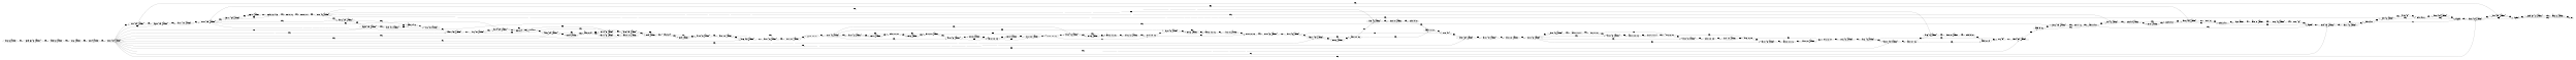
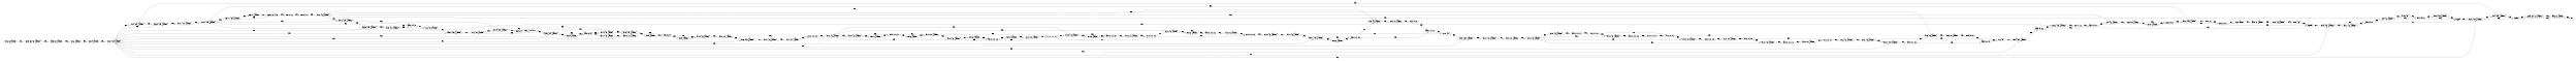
  digraph {
    rankdir=LR
    n1 [label="sub sp , sp , # address"]
    n2 [label="stp x29 , x30 , [ sp , # address ]"]
    n3 [label="add x29 , sp , # address"]
    n4 [label="mov w8 , # address"]
    n5 [label="mov w9 , # address"]
    n6 [label="stur x0 , [ x29 , #- address ]"]
    n7 [label="stur x1 , [ x29 , #- address ]"]
    n8 [label="ldur x10 , [ x29 , #- address ]"]
    n9 [label="ldur x10 , [ x29 , #- address ]"]
    n10 [label="ldur x10 , [ x29 , #- address ]"]
    n11 [label="ldur x8 , [ x29 , #- address ]"]
    n12 [label="ldur x8 , [ x29 , #- address ]"]
    n13 [label="ldur x8 , [ x29 , #- address ]"]
    n14 [label="ldur x17 , [ x29 , #- address ]"]
    n15 [label="ldur x17 , [ x29 , #- address ]"]
    n16 [label="ldur x17 , [ x29 , #- address ]"]
    n17 [label="ldur x9 , [ x29 , #- address ]"]
    n18 [label="ldur x9 , [ x29 , #- address ]"]
    n19 [label="ldur x0 , [ x29 , #- address ]"]
    n20 [label="ldur x1 , [ x29 , #- address ]"]
    n21 [label="ldr w11 , [ x10 , # address ]"]
    n22 [label="ldr w9 , [ x10 , # address ]"]
    n23 [label="str w8 , [ x10 , # address ]"]
    n24 [label="ldr w8 , [ x10 , # address ]"]
    n25 [label="mov x9 , # address"]
    n26 [label="add x8 , x8 , x9"]
    n27 [label="mov x9 , # address"]
    n28 [label="add x8 , x8 , x9"]
    n29 [label="ldr w11 , [ x8 , # address ]"]
    n30 [label="mov x18 , # address"]
    n31 [label="add x17 , x17 , x18"]
    n32 [label="ldr w10 , [ x17 , # address ]"]
    n33 [label="add x17 , x17 , x18"]
    n34 [label="add x9 , x9 , x18"]
    n35 [label="ldr x17 , [ sp , # address ]"]
    n36 [label="add x0 , x9 , x17"]
    n37 [label="ldur x2 , [ x29 , #- address ]"]
    n38 [label="bl symbol"]
    n39 [label="bl symbol"]
    n40 [label="stur w11 , [ x29 , #- address ]"]
    n41 [label="ldur w11 , [ x29 , #- address ]"]
    n42 [label="ldur w8 , [ x29 , #- address ]"]
    n43 [label="ldur w9 , [ x29 , #- address ]"]
    n44 [label="ldur w8 , [ x29 , #- address ]"]
    n45 [label="ldur w8 , [ x29 , #- address ]"]
    n46 [label="cmp w11 , # address"]
    n47 [label="csel w8 , w8 , w9 , cc"]
    n48 [label="add w8 , w9 , w8"]
    n49 [label="b.hs address"]
    n50 [label="cmp w8 , w9"]
    n51 [label="mov w17 , w8"]
    n52 [label="mov w1 , w8"]
    n53 [label="mov w10 , w8"]
    n54 [label="sxtw x10 , w10"]
    n55 [label="str x10 , [ sp , # address ]"]
    n56 [label="ldr x0 , [ sp , # address ]"]
    n57 [label="ldr x0 , [ sp , # address ]"]
    n58 [label="ldr x9 , [ sp , # address ]"]
    n59 [label="ldr x9 , [ sp , # address ]"]
    n60 [label="subs x0 , x0 , # address"]
    n61 [label="subs x0 , x0 , # address"]
    n62 [label="subs x9 , x9 , # address"]
    n63 [label="ldr x18 , [ sp ]"]
    n64 [label="mul x1 , x9 , x18"]
    n65 [label="str w10 , [ x8 , # address ]"]
    n66 [label="mov x9 , # address"]
    n67 [label="ldr w10 , [ x8 , # address ]"]
    n68 [label="ldr w10 , [ x8 , # address ]"]
    n69 [label="lsl w10 , w10 , # address"]
-   n70 [label="orr w10 , w10 , w11"]
+   n70 [label="orr w10 , w10 , w15"]
    n71 [label="str w10 , [ sp , # address ]"]
    n72 [label="lsr w11 , w11 , # address"]
    n73 [label="ldr w10 , [ sp , # address ]"]
    n74 [label="ldr w12 , [ sp , # address ]"]
    n75 [label="ldr w12 , [ sp , # address ]"]
    n76 [label="ldr w12 , [ sp , # address ]"]
    n77 [label="mov w11 , # address"]
    n78 [label="and w10 , w10 , w11"]
    n79 [label="mov w13 , # address"]
    n80 [label="and w12 , w12 , w13"]
    n81 [label="mov w15 , # address"]
    n82 [label="and w12 , w12 , w15"]
    n83 [label="mov w16 , # address"]
    n84 [label="and w12 , w12 , w16"]
    n85 [label="mov x8 , # address"]
    n86 [label="lsr w10 , w10 , # address"]
    n87 [label="orr w10 , w10 , w12"]
    n88 [label="orr w10 , w10 , w12"]
    n89 [label="mov x14 , # address"]
    n90 [label="lsr w12 , w12 , # address"]
    n91 [label="orr w10 , w10 , w12"]
    n92 [label="lsl w12 , w12 , # address"]
    n93 [label="str w10 , [ sp , # address ]"]
    n94 [label="lsl w12 , w12 , # address"]
    n95 [label="ldr w10 , [ sp , # address ]"]
    n96 [label="str w10 , [ x17 ]"]
    n97 [label="add x17 , x17 , x0"]
    n98 [label="mul x0 , x9 , x0"]
    n99 [label="lsl w10 , w10 , # address"]
    n100 [label="str w10 , [ sp , # address ]"]
    n101 [label="ldr w10 , [ sp , # address ]"]
    n102 [label="ldr w10 , [ sp , # address ]"]
    n103 [label="ldr w10 , [ sp , # address ]"]
    n104 [label="ldr w10 , [ sp , # address ]"]
    n105 [label="and w10 , w10 , w11"]
    n106 [label="and w10 , w10 , w13"]
    n107 [label="and w10 , w10 , w15"]
    n108 [label="and w10 , w10 , w16"]
    n109 [label="lsr w8 , w10 , w8"]
    n110 [label="orr w8 , w8 , w10"]
    n111 [label="orr w8 , w8 , w10"]
    n112 [label="lsr w10 , w10 , w14"]
    n113 [label="orr w8 , w8 , w10"]
    n114 [label="lsl w10 , w10 , # address"]
    n115 [label="str w8 , [ sp , # address ]"]
    n116 [label="lsl w10 , w10 , # address"]
    n117 [label="ldr w8 , [ sp , # address ]"]
    n118 [label="str w8 , [ x9 ]"]
    n119 [label="add x9 , x17 , x9"]
    n120 [label="mul x9 , x9 , x0"]
    n121 [label="add x0 , x9 , x17"]
    n122 [label="bl symbol"]
    n123 [label="mov x17 , # address"]
    n124 [label="mul x9 , x9 , x17"]
    n125 [label="subs x2 , x9 , x1"]
    n126 [label="adrp x1 , address"]
    n127 [label="add x1 , x1 , # address"]
    n128 [label="str x18 , [ sp , # address ]"]
    n129 [label="str x17 , [ sp ]"]
    n130 [label="ldp x29 , x30 , [ sp , # address ]"]
    n131 [label=ret]
    n132 [label="add sp , sp , # address"]
    n133 [label="add w10 , w10 , # address"]
    n1 -> n2 [label=CFG]
    n2 -> n3 [label=CFG]
    n3 -> n4 [label=CFG]
    n4 -> n5 [label=CFG]
    n5 -> n6 [label=CFG]
    n6 -> n7 [label=CFG]
    n6 -> n8 [label=DFG]
    n6 -> n9 [label=DFG]
    n6 -> n10 [label=DFG]
    n6 -> n11 [label=DFG]
    n6 -> n12 [label=DFG]
    n6 -> n13 [label=DFG]
    n6 -> n14 [label=DFG]
    n6 -> n15 [label=DFG]
    n6 -> n16 [label=DFG]
    n6 -> n17 [label=DFG]
    n6 -> n18 [label=DFG]
    n6 -> n19 [label=DFG]
    n7 -> n8 [label=CFG]
    n7 -> n20 [label=DFG]
    n8 -> n21 [label=DFG]
    n9 -> n22 [label=DFG]
    n9 -> n23 [label=DFG]
    n10 -> n24 [label=DFG]
    n11 -> n25 [label=CFG]
    n11 -> n26 [label=DFG]
    n12 -> n27 [label=CFG]
    n12 -> n28 [label=DFG]
    n13 -> n29 [label=DFG]
    n14 -> n30 [label=CFG]
    n14 -> n31 [label=DFG]
    n15 -> n32 [label=DFG]
    n16 -> n33 [label=DFG]
    n17 -> n34 [label=DFG]
    n18 -> n35 [label=CFG]
    n18 -> n36 [label=DFG]
    n19 -> n20 [label=CFG]
    n19 -> n39 [label=DFG]
    n20 -> n39 [label=DFG]
    n21 -> n40 [label=DFG]
    n22 -> n48 [label=DFG]
    n23 -> n10 [label=CFG]
    n24 -> n43 [label=CFG]
    n24 -> n49 [label=DFG]
    n25 -> n26 [label=CFG]
    n26 -> n66 [label=CFG]
    n26 -> n67 [label=DFG]
    n27 -> n28 [label=CFG]
    n28 -> n65 [label=DFG]
    n28 -> n68 [label=DFG]
    n29 -> n72 [label=DFG]
    n30 -> n31 [label=CFG]
    n31 -> n56 [label=CFG]
    n31 -> n97 [label=DFG]
    n32 -> n99 [label=DFG]
    n33 -> n57 [label=CFG]
    n33 -> n119 [label=DFG]
    n34 -> n44 [label=CFG]
    n34 -> n121 [label=DFG]
    n35 -> n36 [label=CFG]
    n36 -> n38 [label=DFG]
    n36 -> n59 [label=CFG]
    n37 -> n38 [label=DFG]
    n38 -> n19 [label=CFG]
    n39 -> n130 [label=CFG]
    n39 -> n131 [label=DFG]
    n40 -> n41 [label=DFG]
    n40 -> n42 [label=DFG]
    n40 -> n43 [label=DFG]
    n40 -> n44 [label=DFG]
    n40 -> n45 [label=DFG]
    n41 -> n46 [label=CFG]
    n41 -> n47 [label=DFG]
    n42 -> n9 [label=CFG]
    n42 -> n48 [label=DFG]
    n43 -> n49 [label=DFG]
    n43 -> n50 [label=CFG]
    n44 -> n51 [label=DFG]
    n45 -> n52 [label=DFG]
    n46 -> n47 [label=CFG]
    n47 -> n53 [label=DFG]
    n48 -> n23 [label=DFG]
    n49 -> n11 [label=CFG]
    n49 -> n12 [label=CFG]
    n50 -> n49 [label=CFG]
    n50 -> n65 [label=DFG]
    n51 -> n121 [label=DFG]
    n52 -> n125 [label=DFG]
    n53 -> n54 [label=DFG]
    n54 -> n55 [label=DFG]
    n55 -> n42 [label=CFG]
    n55 -> n56 [label=DFG]
    n55 -> n57 [label=DFG]
    n55 -> n58 [label=DFG]
    n55 -> n59 [label=DFG]
    n56 -> n60 [label=DFG]
    n57 -> n61 [label=DFG]
    n58 -> n62 [label=DFG]
    n59 -> n63 [label=CFG]
    n59 -> n64 [label=DFG]
    n60 -> n98 [label=DFG]
    n61 -> n120 [label=DFG]
    n62 -> n123 [label=CFG]
    n62 -> n124 [label=DFG]
    n63 -> n64 [label=CFG]
    n64 -> n37 [label=CFG]
    n64 -> n38 [label=DFG]
    n65 -> n11 [label=CFG]
    n66 -> n67 [label=CFG]
    n67 -> n69 [label=DFG]
    n68 -> n133 [label=DFG]
    n69 -> n13 [label=CFG]
    n69 -> n70 [label=DFG]
    n70 -> n71 [label=DFG]
    n71 -> n73 [label=DFG]
    n71 -> n74 [label=DFG]
    n71 -> n75 [label=DFG]
    n71 -> n76 [label=DFG]
    n72 -> n70 [label=DFG]
    n73 -> n77 [label=CFG]
    n73 -> n78 [label=DFG]
    n74 -> n79 [label=CFG]
    n74 -> n80 [label=DFG]
    n75 -> n81 [label=CFG]
    n75 -> n82 [label=DFG]
    n76 -> n83 [label=CFG]
    n76 -> n84 [label=DFG]
    n77 -> n78 [label=CFG]
    n78 -> n85 [label=CFG]
    n78 -> n86 [label=DFG]
    n79 -> n80 [label=CFG]
    n80 -> n89 [label=CFG]
    n80 -> n90 [label=DFG]
    n81 -> n82 [label=CFG]
    n82 -> n92 [label=DFG]
    n83 -> n84 [label=CFG]
    n84 -> n94 [label=DFG]
    n85 -> n86 [label=CFG]
    n86 -> n74 [label=CFG]
    n86 -> n87 [label=DFG]
    n87 -> n75 [label=CFG]
    n87 -> n88 [label=DFG]
    n88 -> n76 [label=CFG]
    n88 -> n91 [label=DFG]
    n89 -> n90 [label=CFG]
    n90 -> n87 [label=DFG]
    n91 -> n93 [label=DFG]
    n92 -> n88 [label=DFG]
    n93 -> n95 [label=DFG]
    n94 -> n91 [label=DFG]
    n95 -> n14 [label=CFG]
    n95 -> n96 [label=DFG]
    n96 -> n15 [label=CFG]
    n97 -> n96 [label=DFG]
    n98 -> n97 [label=DFG]
    n99 -> n100 [label=DFG]
    n100 -> n101 [label=DFG]
    n100 -> n102 [label=DFG]
    n100 -> n103 [label=DFG]
    n100 -> n104 [label=DFG]
    n101 -> n105 [label=DFG]
    n102 -> n106 [label=DFG]
    n103 -> n107 [label=DFG]
    n104 -> n108 [label=DFG]
    n105 -> n109 [label=DFG]
    n106 -> n112 [label=DFG]
    n107 -> n114 [label=DFG]
    n108 -> n116 [label=DFG]
    n109 -> n102 [label=CFG]
    n109 -> n110 [label=DFG]
    n110 -> n103 [label=CFG]
    n110 -> n111 [label=DFG]
    n111 -> n104 [label=CFG]
    n111 -> n113 [label=DFG]
    n112 -> n110 [label=DFG]
    n113 -> n115 [label=DFG]
    n114 -> n111 [label=DFG]
    n115 -> n117 [label=DFG]
    n116 -> n113 [label=DFG]
    n117 -> n16 [label=CFG]
    n117 -> n118 [label=DFG]
    n118 -> n17 [label=CFG]
    n119 -> n118 [label=DFG]
    n120 -> n119 [label=DFG]
    n121 -> n58 [label=CFG]
    n121 -> n122 [label=DFG]
    n122 -> n18 [label=CFG]
    n123 -> n124 [label=CFG]
    n124 -> n45 [label=CFG]
    n124 -> n125 [label=DFG]
    n125 -> n122 [label=DFG]
    n125 -> n126 [label=CFG]
    n126 -> n127 [label=CFG]
    n127 -> n128 [label=CFG]
    n128 -> n129 [label=CFG]
    n129 -> n122 [label=CFG]
    n130 -> n132 [label=CFG]
    n132 -> n131 [label=CFG]
  }
